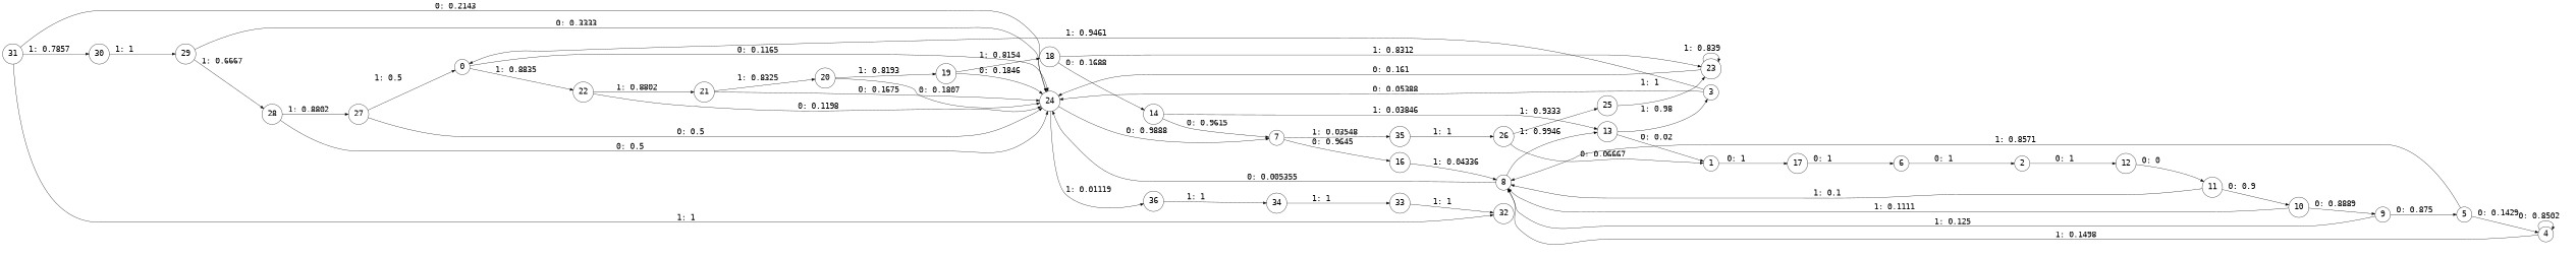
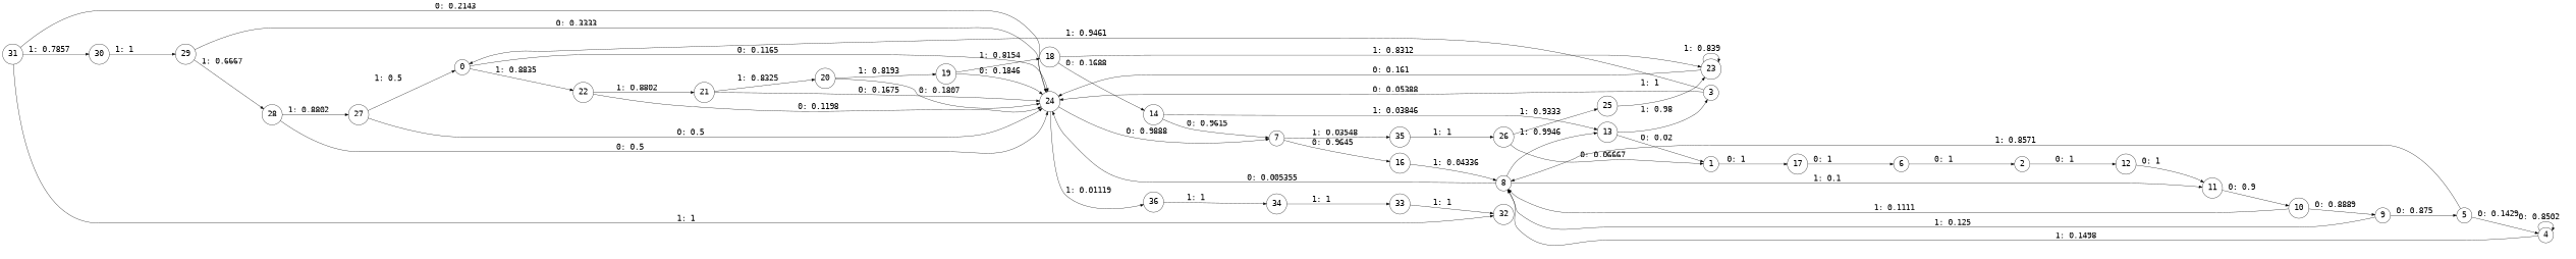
  digraph {
    fontname="DejaVu Sans Mono"
    rankdir=LR
    node [fontname="DejaVu Sans Mono" fontsize=24 shape=circle]
    edge [fontname="DejaVu Sans Mono" fontsize=24]
    0
    24
    22
    7
    36
    21
    16
    35
    34
    20
    1
    17
    6
    2
    12
    11
    8
    10
    3
    4
    13
    5
    26
    25
    9
    14
    18
    23
    19
    33
    27
    28
    29
    30
    31
    32
    0 -> 24 [label="0: 0.1165   "]
    0 -> 22 [label="1: 0.8835   "]
    24 -> 7 [label="0: 0.9888   "]
    24 -> 36 [label="1: 0.01119  "]
    22 -> 24 [label="0: 0.1198   "]
    22 -> 21 [label="1: 0.8802   "]
    7 -> 16 [label="0: 0.9645   "]
    7 -> 35 [label="1: 0.03548  "]
    36 -> 34 [label="1: 1        "]
    21 -> 24 [label="0: 0.1675   "]
    21 -> 20 [label="1: 0.8325   "]
    16 -> 8 [label="1: 0.04336  "]
    35 -> 26 [label="1: 1        "]
    34 -> 33 [label="1: 1        "]
    20 -> 24 [label="0: 0.1807   "]
    20 -> 19 [label="1: 0.8193   "]
    1 -> 17 [label="0: 1        "]
    17 -> 6 [label="0: 1        "]
    6 -> 2 [label="0: 1        "]
    2 -> 12 [label="0: 1        "]
-   12 -> 11 [label="0: 0        "]
-   11 -> 8 [label="1: 0.1      "]
+   12 -> 11 [label="0: 1        "]
+   8 -> 11 [label="1: 0.1      "]
    11 -> 10 [label="0: 0.9      "]
    8 -> 24 [label="0: 0.005355  "]
    8 -> 13 [label="1: 0.9946   "]
    10 -> 8 [label="1: 0.1111   "]
    10 -> 9 [label="0: 0.8889   "]
    3 -> 0 [label="1: 0.9461   "]
    3 -> 24 [label="0: 0.05388  "]
    4 -> 8 [label="1: 0.1498   "]
    4 -> 4 [label="0: 0.8502   "]
    13 -> 1 [label="0: 0.02     "]
    13 -> 3 [label="1: 0.98     "]
    5 -> 8 [label="1: 0.8571   "]
    5 -> 4 [label="0: 0.1429   "]
    26 -> 1 [label="0: 0.06667  "]
    26 -> 25 [label="1: 0.9333   "]
    25 -> 23 [label="1: 1        "]
    9 -> 8 [label="1: 0.125    "]
    9 -> 5 [label="0: 0.875    "]
    14 -> 7 [label="0: 0.9615   "]
    14 -> 13 [label="1: 0.03846  "]
    18 -> 14 [label="0: 0.1688   "]
    18 -> 23 [label="1: 0.8312   "]
    23 -> 24 [label="0: 0.161    "]
    23 -> 23 [label="1: 0.839    "]
    19 -> 24 [label="0: 0.1846   "]
    19 -> 18 [label="1: 0.8154   "]
    33 -> 32 [label="1: 1        "]
    27 -> 0 [label="1: 0.5      "]
    27 -> 24 [label="0: 0.5      "]
    28 -> 24 [label="0: 0.5      "]
    28 -> 27 [label="1: 0.8802   "]
    29 -> 24 [label="0: 0.3333   "]
    29 -> 28 [label="1: 0.6667   "]
    30 -> 29 [label="1: 1        "]
    31 -> 24 [label="0: 0.2143   "]
    31 -> 30 [label="1: 0.7857   "]
    31 -> 32 [label="1: 1        "]
  }
